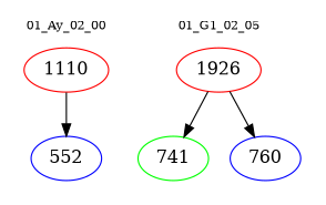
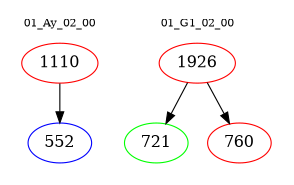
  digraph {
    node [color=red]
    edge [color=black]
    n1 [label=1110]
    n2 [color=blue label=552]
    n3 [label=1926]
-   n4 [color=green label=741]
-   n5 [color=blue label=760]
+   n4 [color=green label=721]
+   n5 [label=760]
    subgraph cluster_1 {
      color=white
      fontsize=10
      label="01_Ay_02_00"
      n1
      n2
    }
    subgraph cluster_2 {
      color=white
      fontsize=10
-     label="01_G1_02_05"
+     label="01_G1_02_00"
      n3
      n4
      n5
    }
    n1 -> n2
    n3 -> n4
    n3 -> n5
  }
